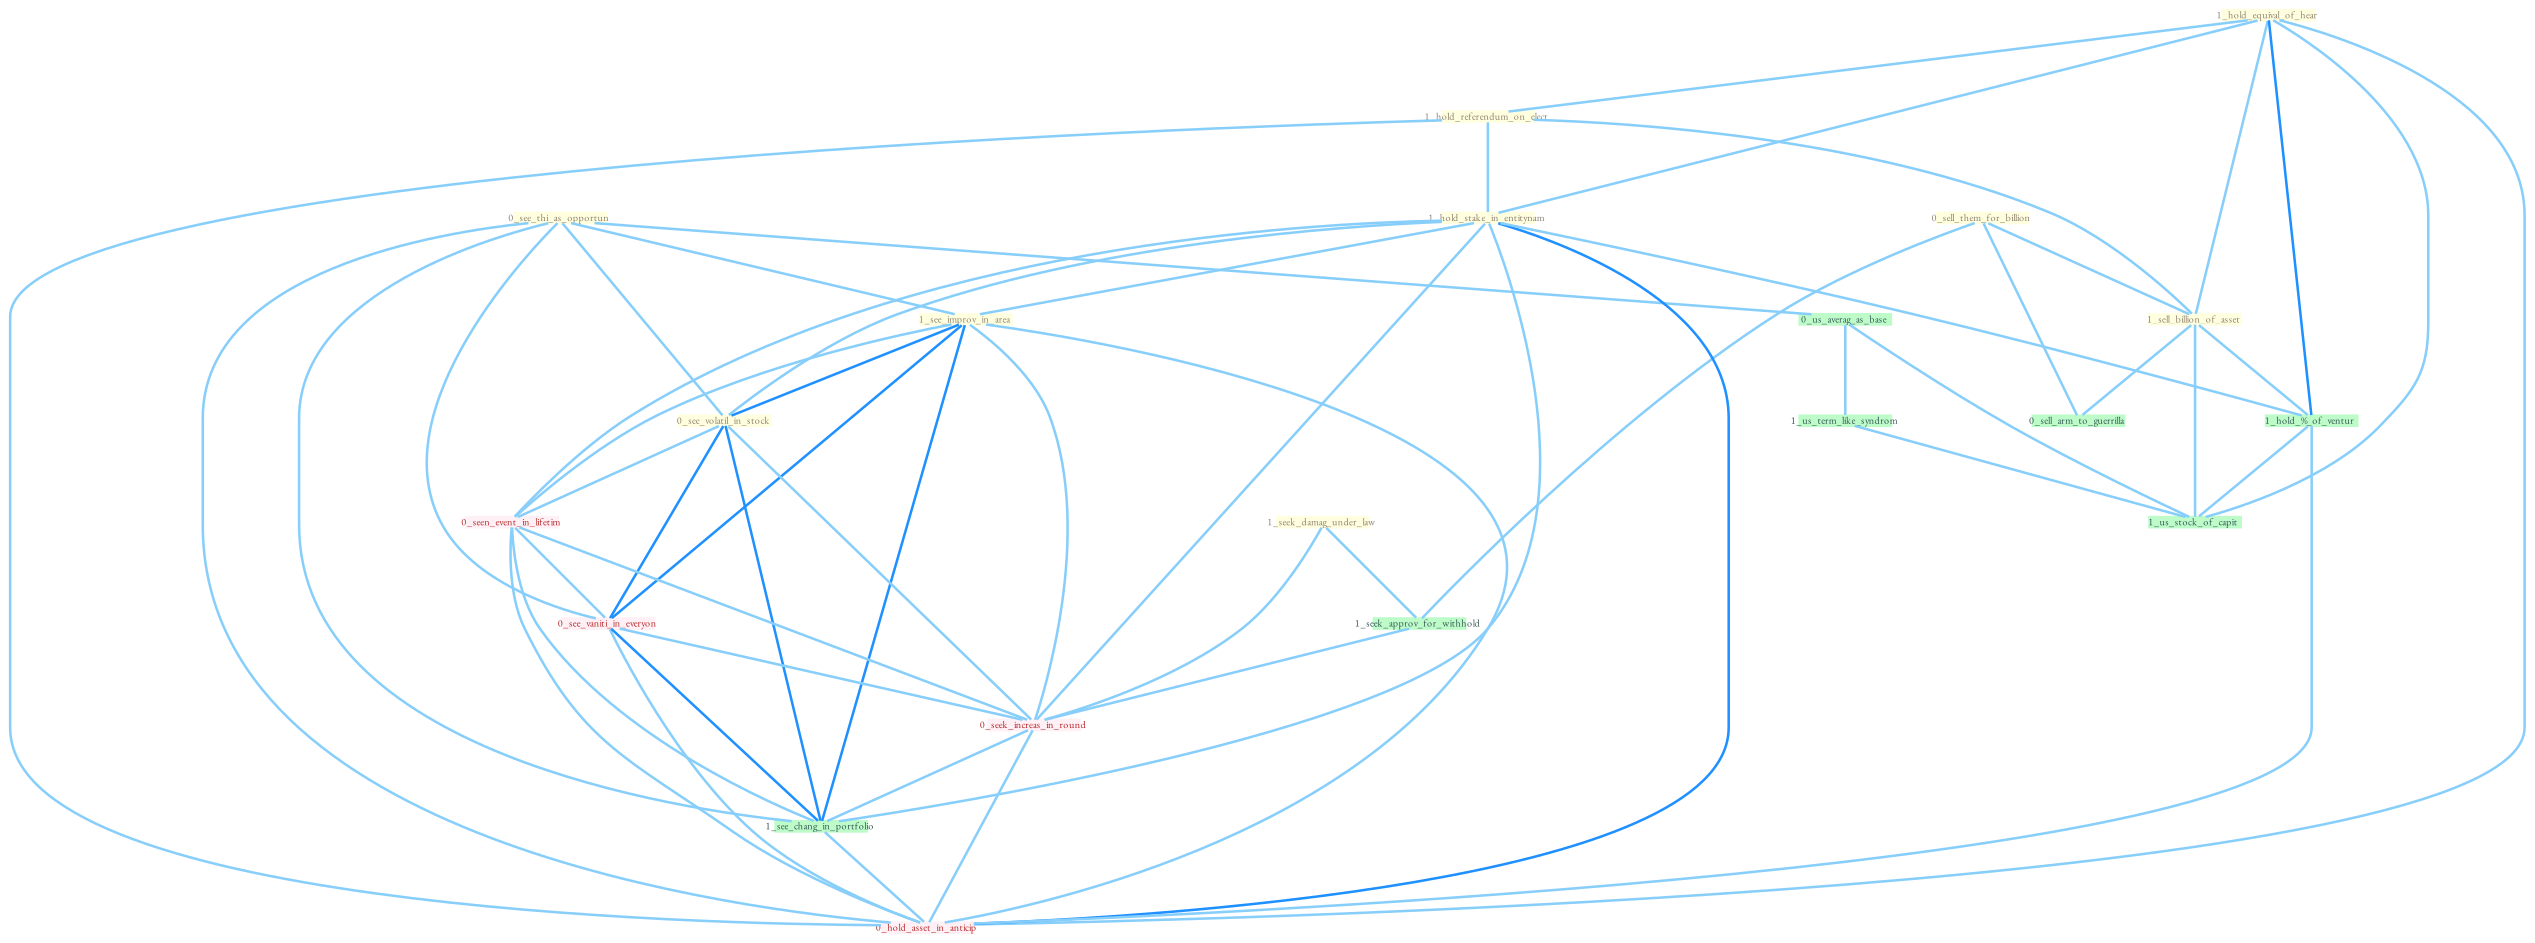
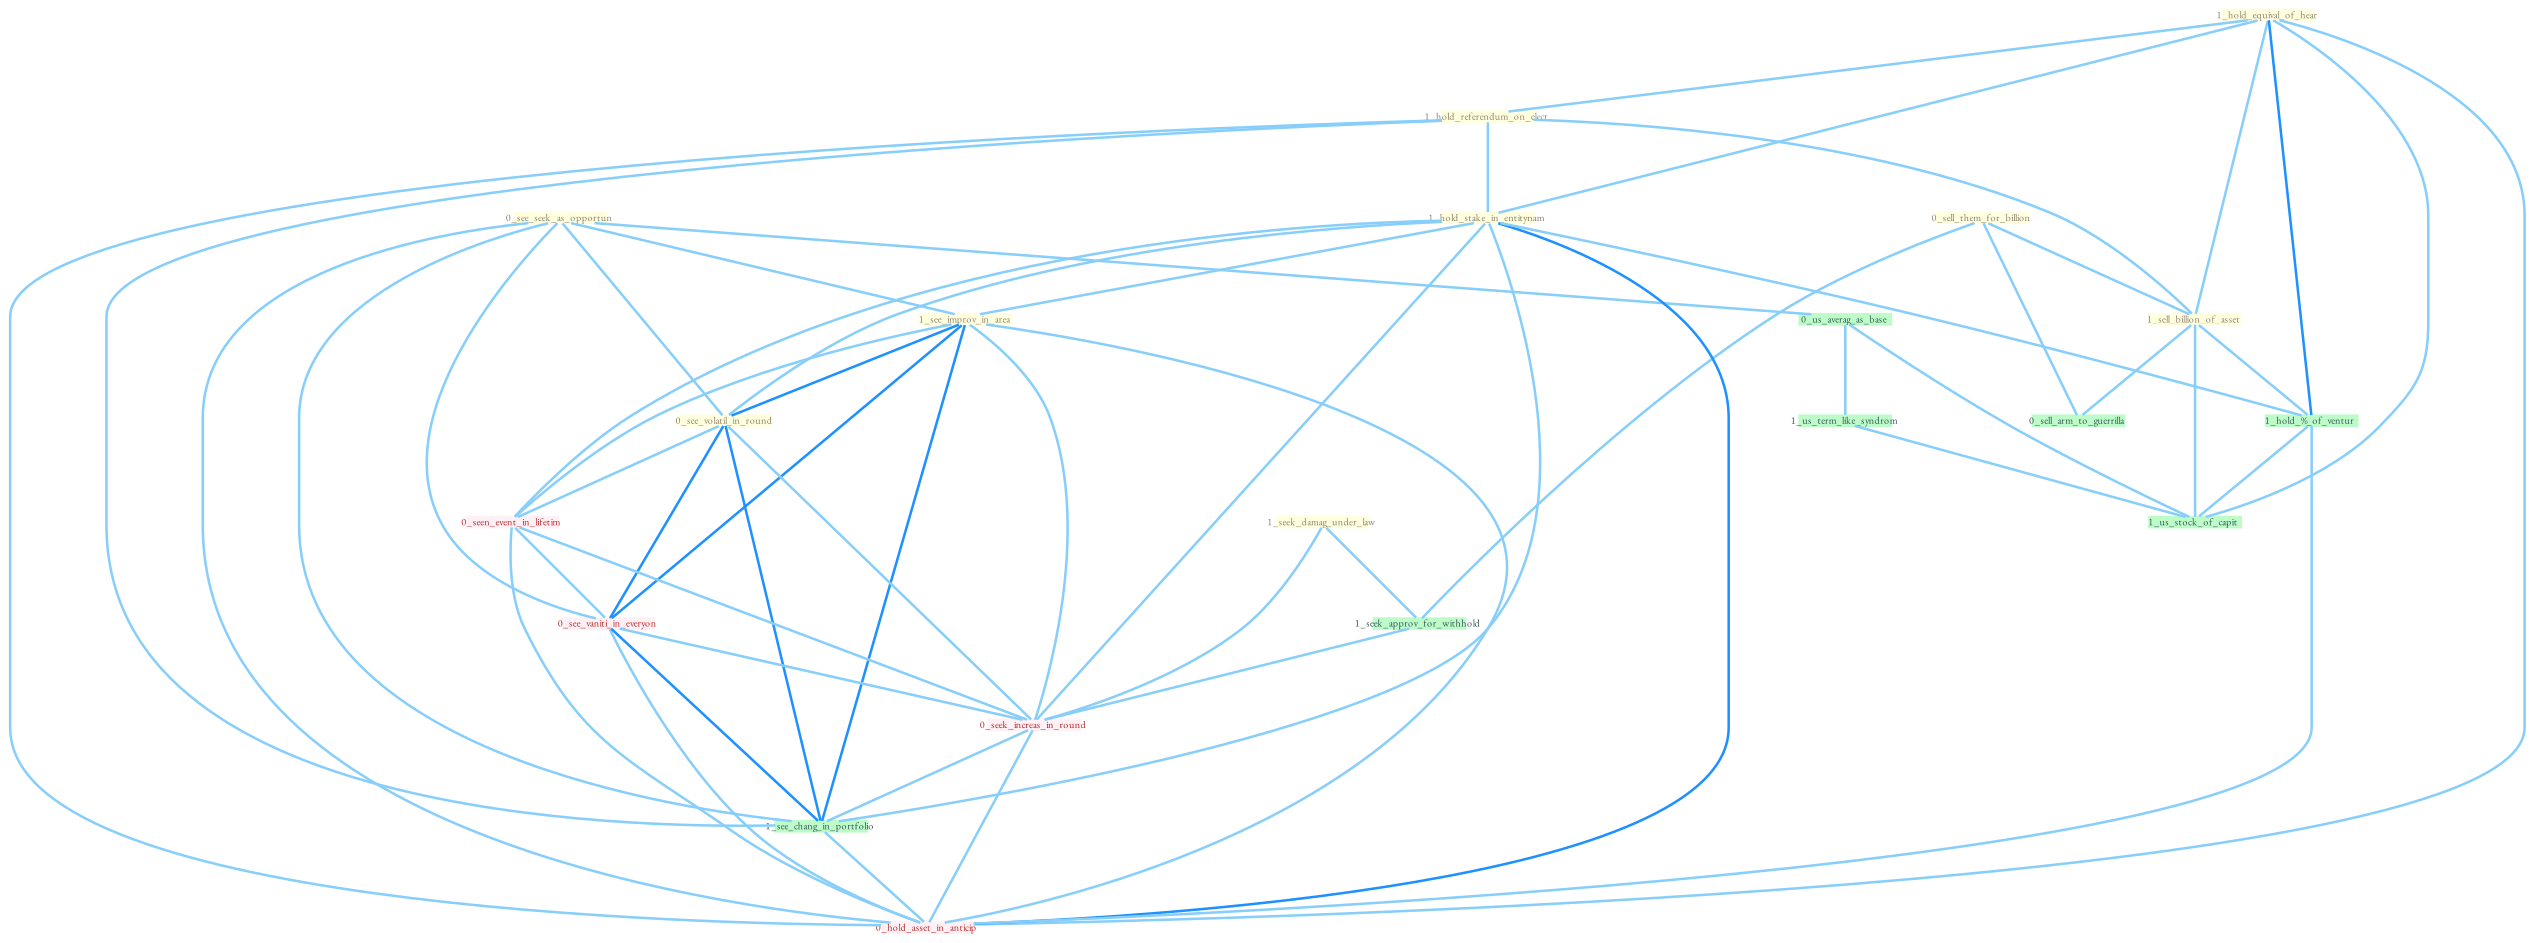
  graph {
    fontname="EB Garamond"
    node [color="#ffffe0" fixedsize=true fontcolor="#8b7d6b" fontname="EB Garamond" fontsize=4 shape=polygon style=filled]
    edge [color="#87cefa" fontname="EB Garamond" w=1]
    "1_hold_equival_of_hear " [height=.06 width=.5]
    "1_hold_referendum_on_elect " [height=.06 width=.5]
    "0_sell_them_for_billion " [height=.06 width=.5]
-   "0_see_thi_as_opportun " [height=.06 width=.5]
+   "0_see_thi_as_opportun " [height=.06 width=.5 label="0_see_seek_as_opportun"]
    "1_hold_stake_in_entitynam " [height=.06 width=.5]
    "1_see_improv_in_area " [height=.06 width=.5]
-   "0_see_volatil_in_stock " [height=.06 width=.5]
+   "0_see_volatil_in_stock " [height=.06 width=.5 label="0_see_volatil_in_round"]
    "1_seek_damag_under_law " [height=.06 width=.5]
    "1_sell_billion_of_asset " [height=.06 width=.5]
    "0_seen_event_in_lifetim " [color="#fff0f5" fontcolor="#b22222" height=.06 width=.5]
    "0_see_vaniti_in_everyon " [color="#fff0f5" fontcolor="#b22222" height=.06 width=.5]
    "0_seek_increas_in_round " [color="#fff0f5" fontcolor="#b22222" height=.06 width=.5]
    "0_hold_asset_in_anticip " [color="#fff0f5" fontcolor="#b22222" height=.06 width=.5]
    "1_hold_%_of_ventur " [color="#BDFCC9" fontcolor="#2f4f4f" height=.06 width=.5]
    "1_us_stock_of_capit " [color="#BDFCC9" fontcolor="#2f4f4f" height=.06 width=.5]
    "1_seek_approv_for_withhold " [color="#BDFCC9" fontcolor="#2f4f4f" height=.06 width=.5]
    "0_sell_arm_to_guerrilla " [color="#BDFCC9" fontcolor="#2f4f4f" height=.06 width=.5]
    "0_us_averag_as_base " [color="#BDFCC9" fontcolor="#2f4f4f" height=.06 width=.5]
    "1_see_chang_in_portfolio " [color="#BDFCC9" fontcolor="#2f4f4f" height=.06 width=.5]
    "1_us_term_like_syndrom " [color="#BDFCC9" fontcolor="#2f4f4f" height=.06 width=.5]
    subgraph sub_1 {
      "1_hold_equival_of_hear "
      "1_hold_referendum_on_elect "
      "0_sell_them_for_billion "
      "0_see_thi_as_opportun "
      "1_hold_stake_in_entitynam "
      "1_see_improv_in_area "
      "0_see_volatil_in_stock "
      "1_seek_damag_under_law "
      "1_sell_billion_of_asset "
    }
    subgraph sub_2 {
      "0_seen_event_in_lifetim "
      "0_see_vaniti_in_everyon "
      "0_seek_increas_in_round "
      "0_hold_asset_in_anticip "
    }
    "1_hold_equival_of_hear " -- "1_hold_referendum_on_elect "
    "1_hold_equival_of_hear " -- "1_hold_stake_in_entitynam "
    "1_hold_equival_of_hear " -- "1_sell_billion_of_asset "
    "1_hold_equival_of_hear " -- "0_hold_asset_in_anticip "
    "1_hold_equival_of_hear " -- "1_hold_%_of_ventur " [color="#1e90ff" w=2]
    "1_hold_equival_of_hear " -- "1_us_stock_of_capit "
    "1_hold_referendum_on_elect " -- "1_hold_stake_in_entitynam "
    "1_hold_referendum_on_elect " -- "1_sell_billion_of_asset "
    "1_hold_referendum_on_elect " -- "0_hold_asset_in_anticip "
    "0_sell_them_for_billion " -- "1_sell_billion_of_asset "
    "0_sell_them_for_billion " -- "1_seek_approv_for_withhold "
    "0_sell_them_for_billion " -- "0_sell_arm_to_guerrilla "
    "0_see_thi_as_opportun " -- "1_see_improv_in_area "
    "0_see_thi_as_opportun " -- "0_see_volatil_in_stock "
    "0_see_thi_as_opportun " -- "0_see_vaniti_in_everyon "
    "0_see_thi_as_opportun " -- "0_hold_asset_in_anticip "
    "0_see_thi_as_opportun " -- "0_us_averag_as_base "
    "0_see_thi_as_opportun " -- "1_see_chang_in_portfolio "
    "1_hold_stake_in_entitynam " -- "1_see_improv_in_area "
    "1_hold_stake_in_entitynam " -- "0_see_volatil_in_stock "
    "1_hold_stake_in_entitynam " -- "0_seen_event_in_lifetim "
    "1_hold_stake_in_entitynam " -- "0_seek_increas_in_round "
    "1_hold_stake_in_entitynam " -- "0_hold_asset_in_anticip " [color="#1e90ff" w=2]
    "1_hold_stake_in_entitynam " -- "1_hold_%_of_ventur "
    "1_hold_stake_in_entitynam " -- "1_see_chang_in_portfolio "
    "1_see_improv_in_area " -- "0_see_volatil_in_stock " [color="#1e90ff" w=2]
    "1_see_improv_in_area " -- "0_seen_event_in_lifetim "
    "1_see_improv_in_area " -- "0_see_vaniti_in_everyon " [color="#1e90ff" w=2]
    "1_see_improv_in_area " -- "0_seek_increas_in_round "
    "1_see_improv_in_area " -- "0_hold_asset_in_anticip "
    "1_see_improv_in_area " -- "1_see_chang_in_portfolio " [color="#1e90ff" w=2]
    "0_see_volatil_in_stock " -- "0_seen_event_in_lifetim "
    "0_see_volatil_in_stock " -- "0_see_vaniti_in_everyon " [color="#1e90ff" w=2]
    "0_see_volatil_in_stock " -- "0_seek_increas_in_round "
    "0_see_volatil_in_stock " -- "1_see_chang_in_portfolio " [color="#1e90ff" w=2]
    "1_seek_damag_under_law " -- "0_seek_increas_in_round "
    "1_seek_damag_under_law " -- "1_seek_approv_for_withhold "
    "1_sell_billion_of_asset " -- "1_hold_%_of_ventur "
    "1_sell_billion_of_asset " -- "1_us_stock_of_capit "
    "1_sell_billion_of_asset " -- "0_sell_arm_to_guerrilla "
    "0_seen_event_in_lifetim " -- "0_see_vaniti_in_everyon "
    "0_seen_event_in_lifetim " -- "0_seek_increas_in_round "
    "0_seen_event_in_lifetim " -- "0_hold_asset_in_anticip "
-   "0_seen_event_in_lifetim " -- "1_see_chang_in_portfolio "
+   "1_hold_referendum_on_elect " -- "1_see_chang_in_portfolio "
    "0_see_vaniti_in_everyon " -- "0_seek_increas_in_round "
    "0_see_vaniti_in_everyon " -- "0_hold_asset_in_anticip "
    "0_see_vaniti_in_everyon " -- "1_see_chang_in_portfolio " [color="#1e90ff" w=2]
    "0_seek_increas_in_round " -- "0_hold_asset_in_anticip "
    "0_seek_increas_in_round " -- "1_see_chang_in_portfolio "
    "1_hold_%_of_ventur " -- "0_hold_asset_in_anticip "
    "1_hold_%_of_ventur " -- "1_us_stock_of_capit "
    "1_seek_approv_for_withhold " -- "0_seek_increas_in_round "
    "0_us_averag_as_base " -- "1_us_stock_of_capit "
    "0_us_averag_as_base " -- "1_us_term_like_syndrom "
    "1_see_chang_in_portfolio " -- "0_hold_asset_in_anticip "
    "1_us_term_like_syndrom " -- "1_us_stock_of_capit "
  }
